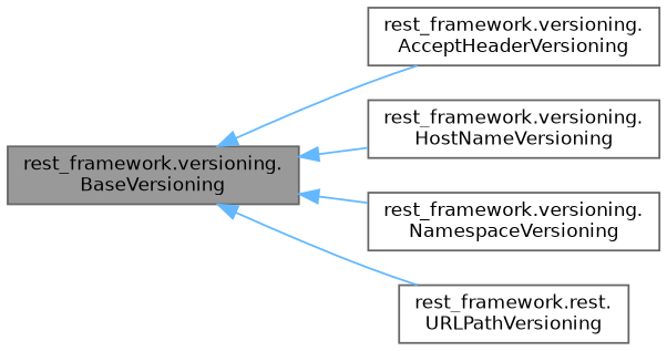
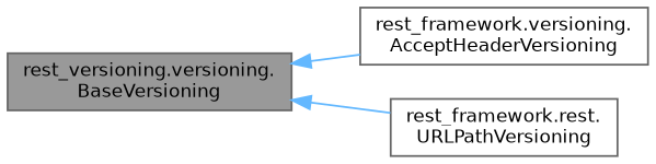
  digraph {
    rankdir=LR
    node [color=gray40 fillcolor=white fontname=Helvetica fontsize=10 shape=box style=filled]
    edge [color=steelblue1 dir=back fontname=Helvetica fontsize=10 labelfontname=Helvetica labelfontsize=10 style=solid]
-   n1 [fillcolor=grey60 fontcolor=black height=0.2 label="rest_framework.versioning.\lBaseVersioning" width=0.4]
+   n1 [fillcolor=grey60 fontcolor=black height=0.2 label="rest_versioning.versioning.\lBaseVersioning" width=0.4]
    n2 [height=0.2 label="rest_framework.versioning.\lAcceptHeaderVersioning" width=0.4]
-   n3 [height=0.2 label="rest_framework.versioning.\lHostNameVersioning" width=0.4]
-   n4 [height=0.2 label="rest_framework.versioning.\lNamespaceVersioning" width=0.4]
    n5 [height=0.2 label="rest_framework.rest.\lURLPathVersioning" width=0.4]
    n1 -> n2
-   n1 -> n3
-   n1 -> n4
    n1 -> n5
  }
